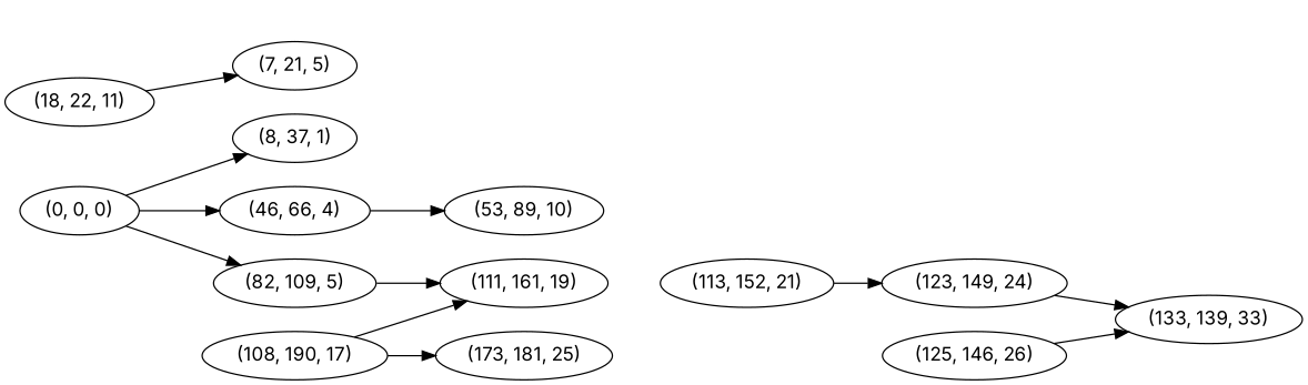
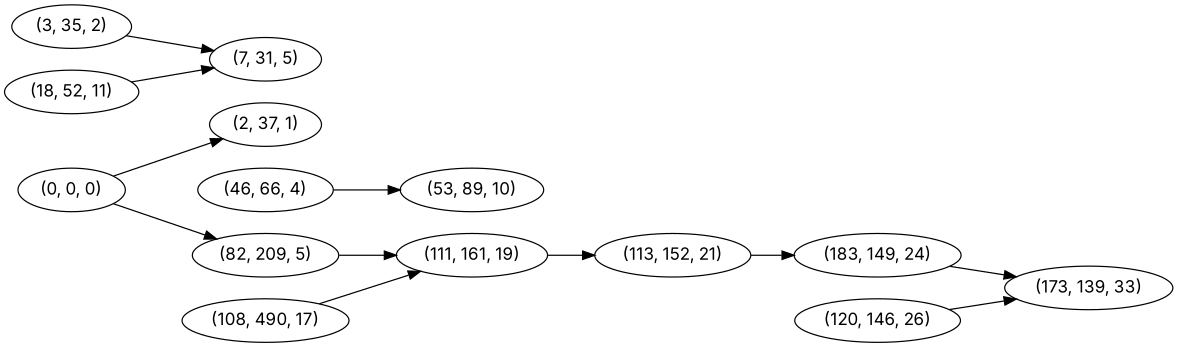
  digraph {
    fontname=Inter
    rankdir=LR
    node [fontname=Inter]
    edge [fontname=Inter]
    "(0, 0, 0)"
-   "(2, 37, 1)" [label="(8, 37, 1)"]
+   "(2, 37, 1)"
    "(46, 66, 4)"
-   "(82, 209, 5)" [label="(82, 109, 5)"]
+   "(82, 209, 5)"
    n5 [label="(53, 89, 10)"]
    "(111, 161, 19)"
-   "(7, 31, 5)" [label="(7, 21, 5)"]
-   "(18, 22, 11)"
-   "(108, 190, 17)"
-   "(173, 181, 25)"
+   "(3, 35, 2)"
+   "(7, 31, 5)"
+   "(18, 22, 11)" [label="(18, 52, 11)"]
+   "(108, 190, 17)" [label="(108, 490, 17)"]
    "(113, 152, 21)"
-   "(123, 149, 24)"
-   "(133, 139, 33)"
-   "(125, 146, 26)"
+   "(123, 149, 24)" [label="(183, 149, 24)"]
+   "(133, 139, 33)" [label="(173, 139, 33)"]
+   "(125, 146, 26)" [label="(120, 146, 26)"]
    "(0, 0, 0)" -> "(2, 37, 1)"
-   "(0, 0, 0)" -> "(46, 66, 4)"
    "(0, 0, 0)" -> "(82, 209, 5)"
    "(46, 66, 4)" -> n5
    "(82, 209, 5)" -> "(111, 161, 19)"
+   "(111, 161, 19)" -> "(113, 152, 21)"
+   "(3, 35, 2)" -> "(7, 31, 5)"
    "(18, 22, 11)" -> "(7, 31, 5)"
    "(108, 190, 17)" -> "(111, 161, 19)"
-   "(108, 190, 17)" -> "(173, 181, 25)"
    "(113, 152, 21)" -> "(123, 149, 24)"
    "(123, 149, 24)" -> "(133, 139, 33)"
    "(125, 146, 26)" -> "(133, 139, 33)"
  }
